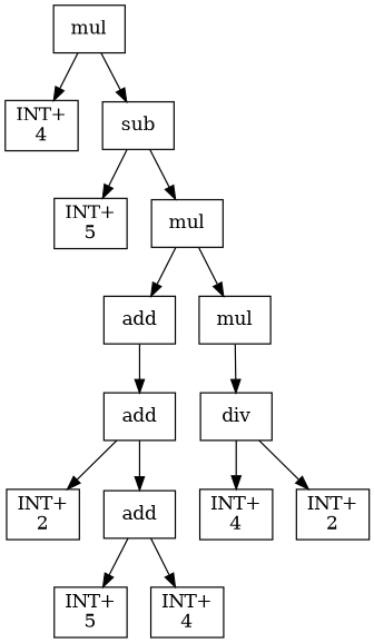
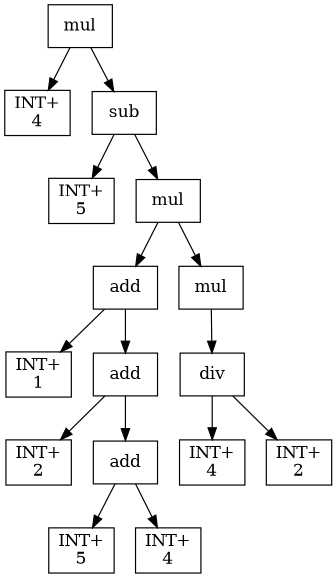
  digraph {
    node [shape=box]
    n1 [label=mul]
    n2 [label="INT+\n4"]
    n3 [label=sub]
    n4 [label="INT+\n5"]
    n5 [label=mul]
    n6 [label=add]
    n7 [label=mul]
+   n8 [label="INT+\n1"]
    n9 [label=add]
    n10 [label=div]
    n11 [label="INT+\n2"]
    n12 [label=add]
    n13 [label="INT+\n5"]
    n14 [label="INT+\n4"]
    n15 [label="INT+\n4"]
    n16 [label="INT+\n2"]
    n1 -> n2
    n1 -> n3
    n3 -> n4
    n3 -> n5
    n5 -> n6
    n5 -> n7
+   n6 -> n8
    n6 -> n9
    n7 -> n10
    n9 -> n11
    n9 -> n12
    n10 -> n15
    n10 -> n16
    n12 -> n13
    n12 -> n14
  }
